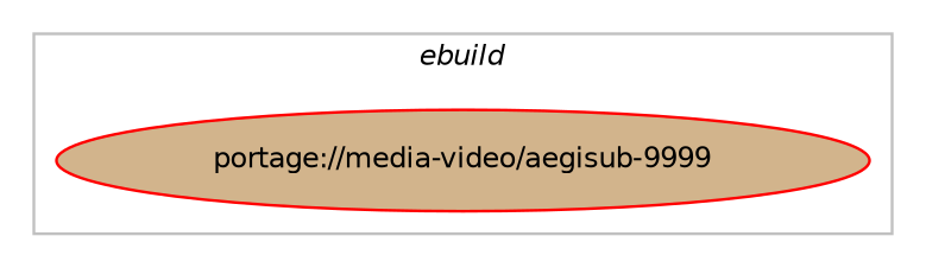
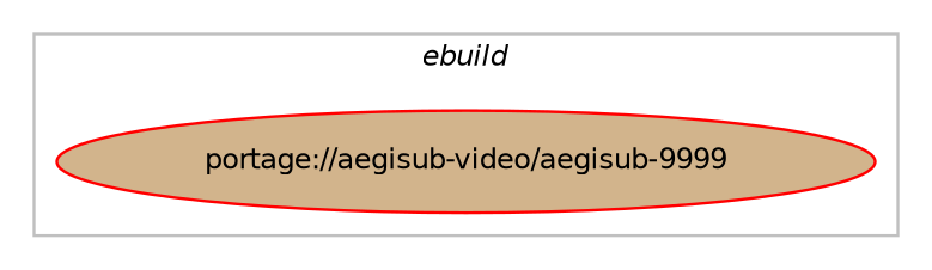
  digraph {
    compound=true
    concentrate=true
    fontname=Helvetica
    fontsize=10
    newrank=true
    rankdir=LR
    ranksep=1.5
-   n1 [color=red fontname=Helvetica fontsize=10 label="portage://media-video/aegisub-9999" width=4 style=filled fillcolor=tan]
+   n1 [color=red fontname=Helvetica fontsize=10 label="portage://aegisub-video/aegisub-9999" width=4 style=filled fillcolor=tan]
    subgraph cluster_1 {
      color=gray
      label=<<i>ebuild</i>>
      n1
    }
    subgraph cluster_2 {
      color=gray
      label=<<i>dependencies</i>>
      subgraph cluster_3 {
        color=gray
        fillcolor="#eeeeee"
        label=<<i>compile</i>>
        style=filled
      }
      subgraph cluster_4 {
        color=gray
        fillcolor="#eeeeee"
        label=<<i>compile and run</i>>
        style=filled
      }
      subgraph cluster_5 {
        color=gray
        fillcolor="#eeeeee"
        label=<<i>run</i>>
        style=filled
      }
    }
    subgraph cluster_6 {
      color=gray
      label=<<i>candidates</i>>
      rank=same
    }
  }
